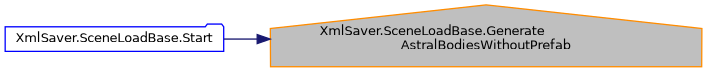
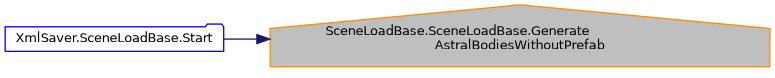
  digraph {
    rankdir=RL
    node [fontname=Helvetica fontsize=10 style=filled]
-   n1 [color=darkorange fillcolor=grey75 fontcolor=black height=0.2 label="XmlSaver.SceneLoadBase.Generate\lAstralBodiesWithoutPrefab" shape=house width=0.4]
+   n1 [color=darkorange fillcolor=grey75 fontcolor=black height=0.2 label="SceneLoadBase.SceneLoadBase.Generate\lAstralBodiesWithoutPrefab" shape=house width=0.4]
    n2 [color=blue fillcolor=white height=0.2 label="XmlSaver.SceneLoadBase.Start" shape=folder width=0.4]
    n1 -> n2 [color=midnightblue dir=back fontname=Helvetica fontsize=10 labelfontname=Helvetica labelfontsize=10 style=solid]
  }
